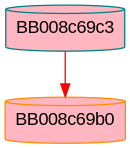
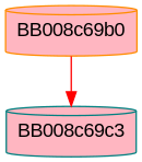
  digraph {
    splines=ortho
    fontname="Liberation Sans"
    node [shape=cylinder style=filled fillcolor=lightpink fontname="Liberation Sans"]
    BB008c69b0 [color=darkorange]
    BB008c69c3 [color=teal]
-   BB008c69c3 -> BB008c69b0 [color=red fontname="Liberation Sans"]
+   BB008c69b0 -> BB008c69c3 [color=red fontname="Liberation Sans"]
  }
